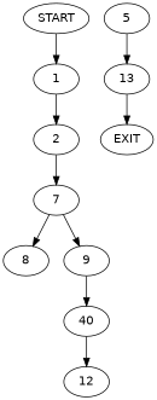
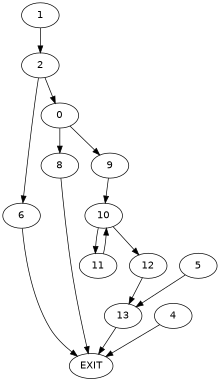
  digraph {
    fontname="DejaVu Sans"
    node [fontname="DejaVu Sans"]
    edge [fontname="DejaVu Sans"]
-   n1 [label=START]
    1
    2
    n4 [label=EXIT]
-   7
+   6
+   7 [label=0]
    8
    9
+   4
    5
    13
-   10 [label=40]
+   10
+   11
    12
-   n1 -> 1
    1 -> 2
+   2 -> 6
    2 -> 7
+   6 -> n4
    7 -> 8
    7 -> 9
+   8 -> n4
    9 -> 10
+   4 -> n4
    5 -> 13
    13 -> n4
+   10 -> 11
    10 -> 12
+   11 -> 10
+   12 -> 13
  }
